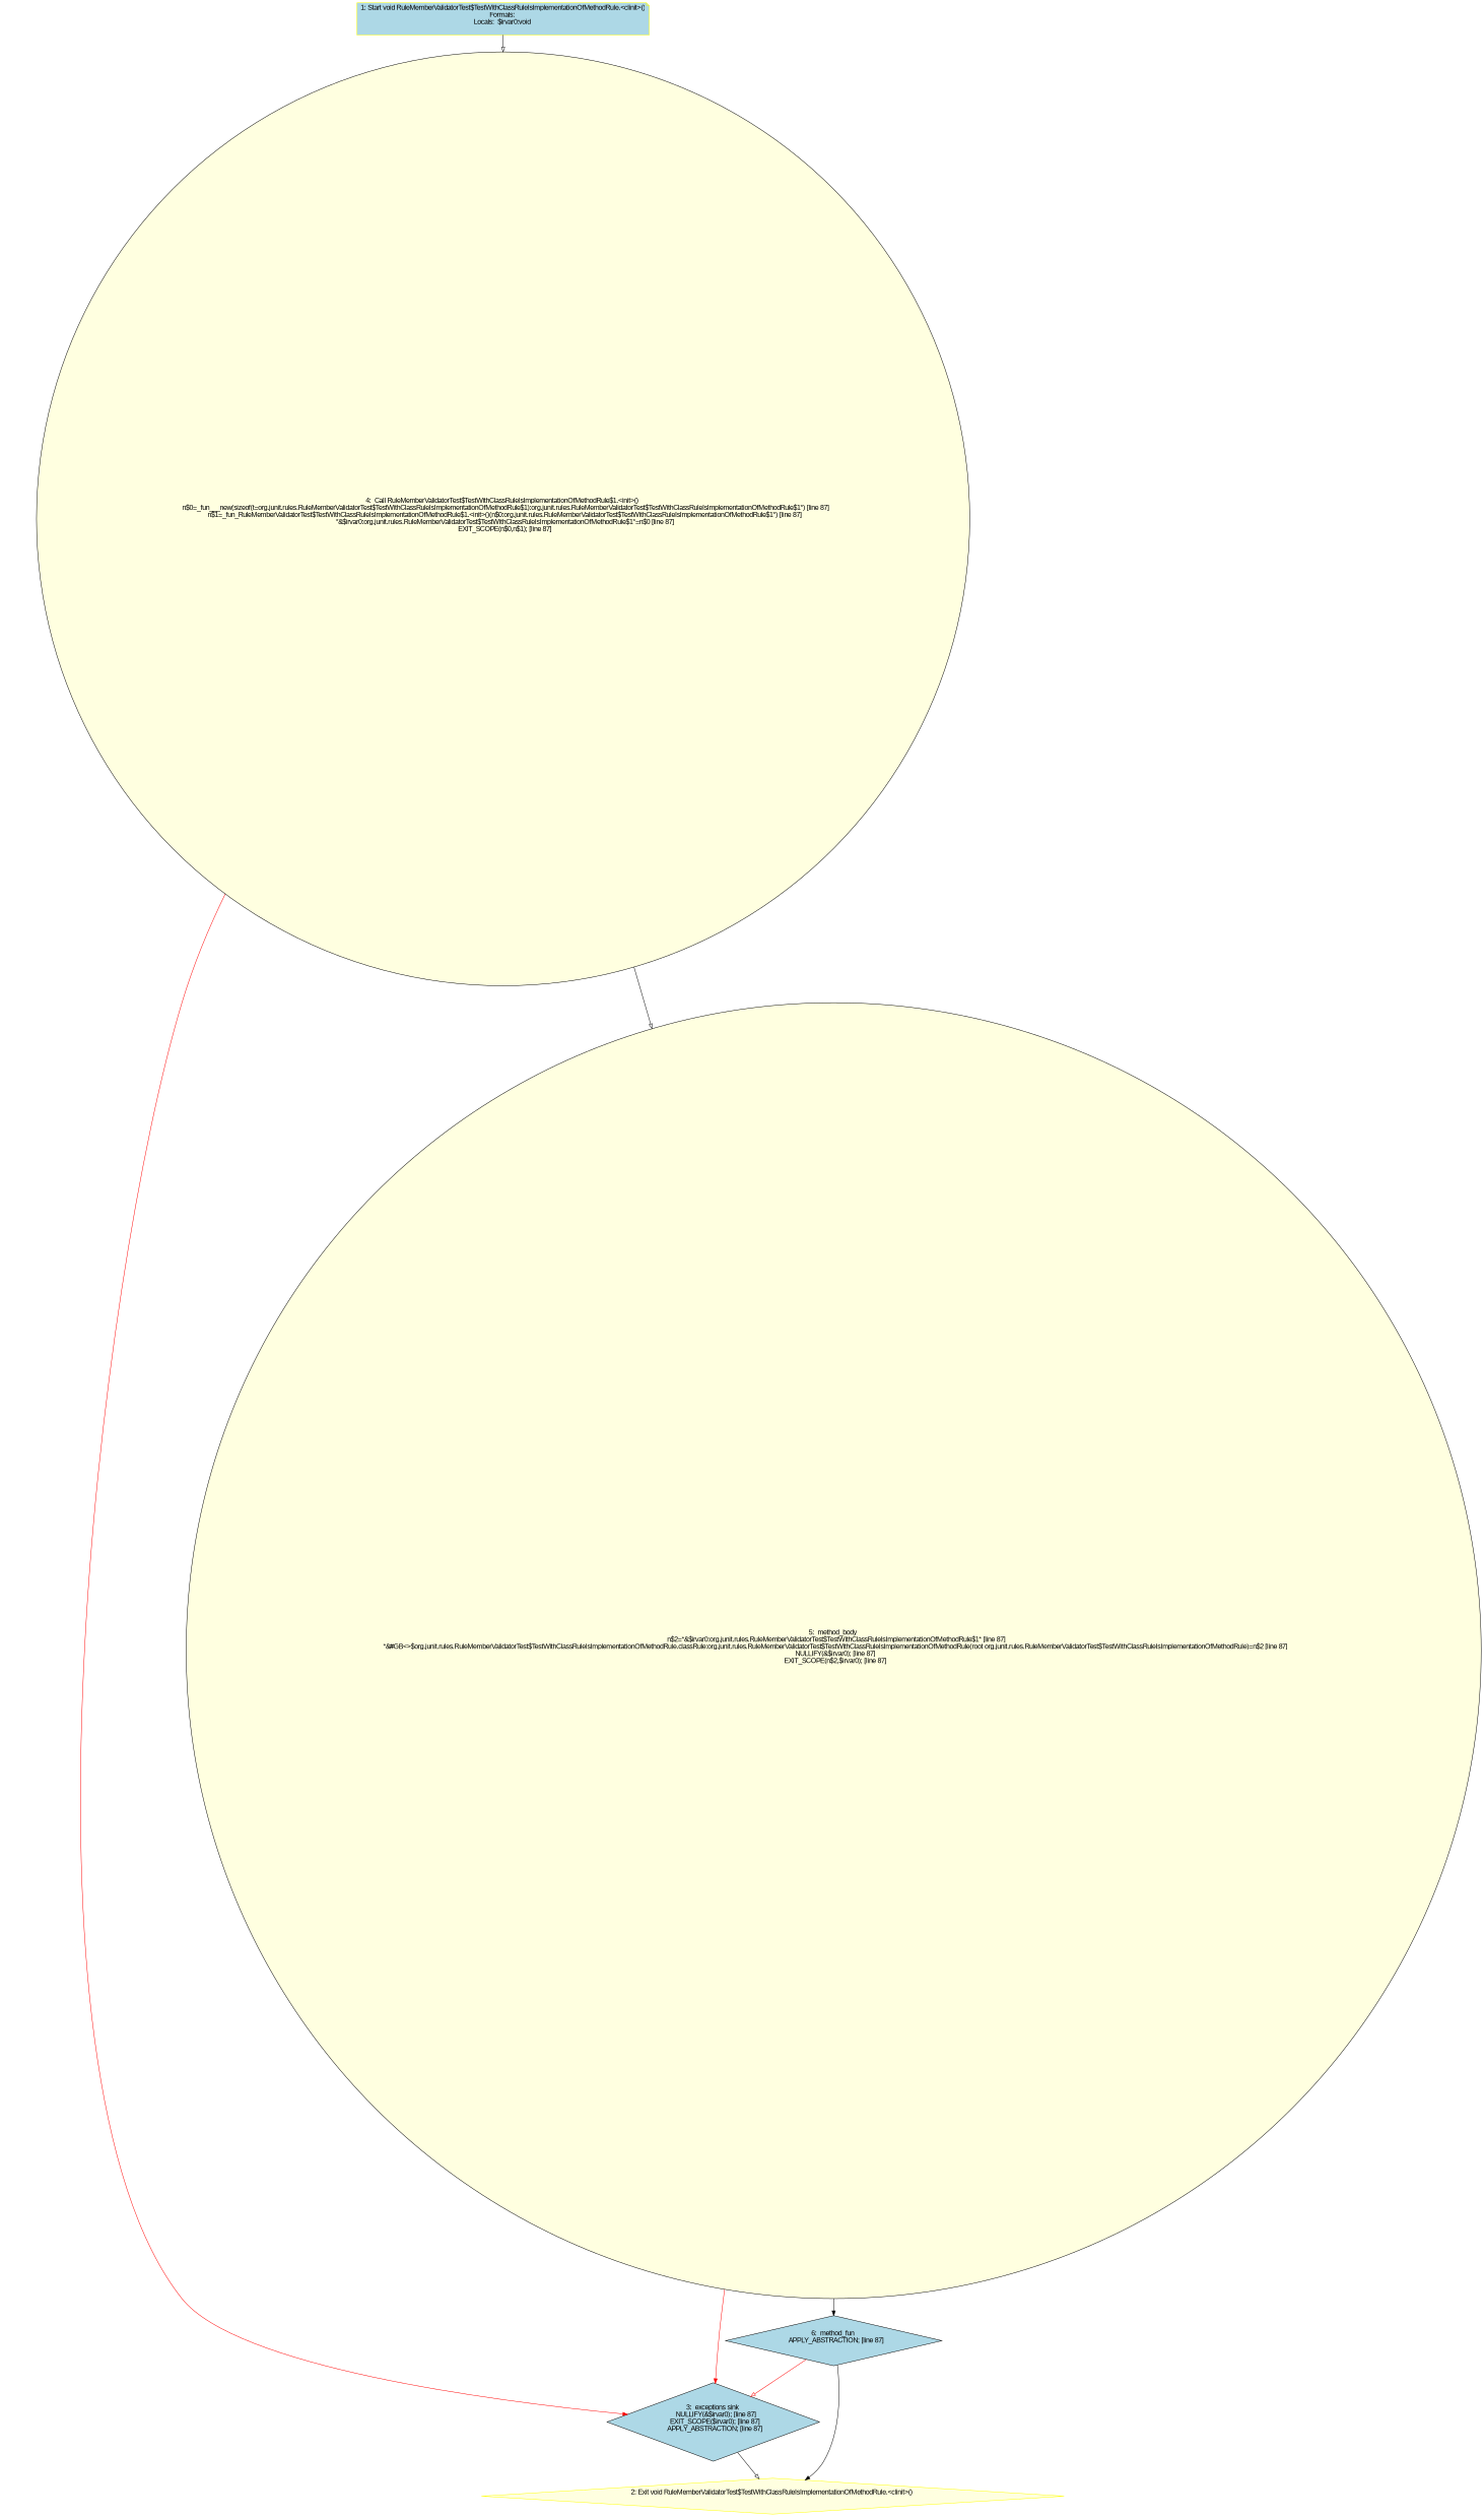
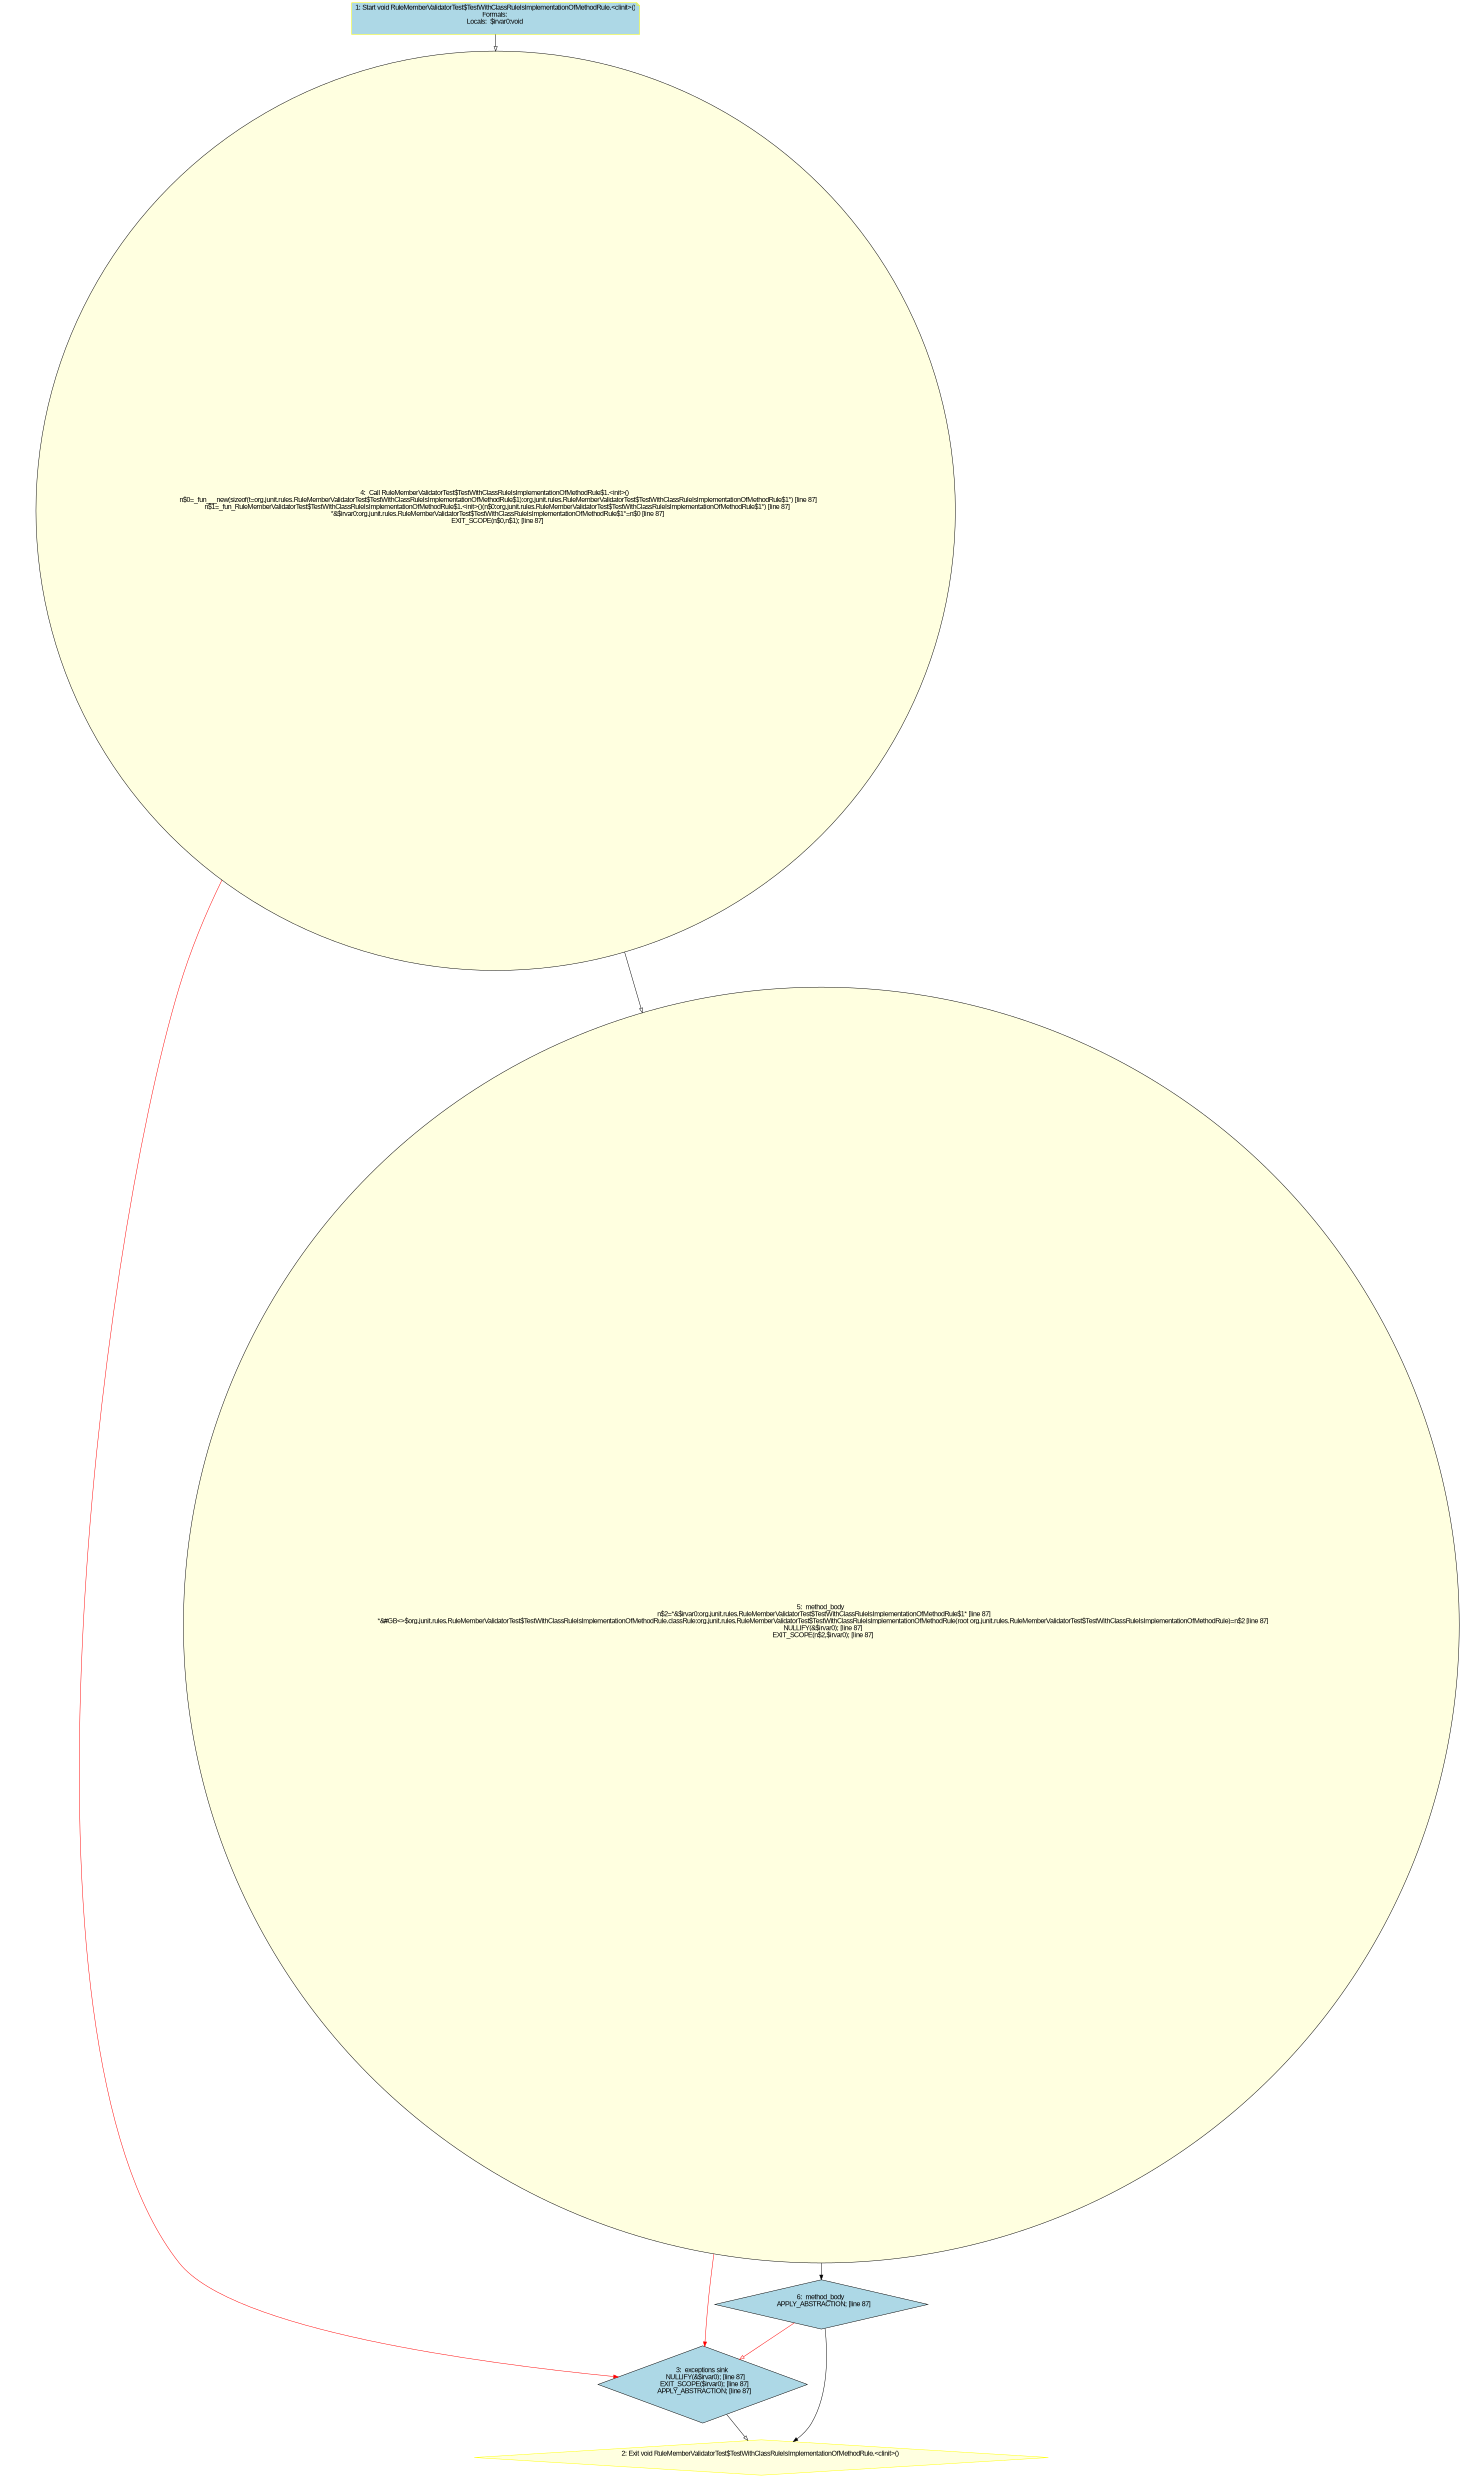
  digraph {
    fontname="Liberation Sans"
    node [style=filled fillcolor=lightblue shape=diamond fontname="Liberation Sans"]
    edge [arrowhead=onormal fontname="Liberation Sans"]
    n1 [color=yellow label="1: Start void RuleMemberValidatorTest$TestWithClassRuleIsImplementationOfMethodRule.<clinit>()\nFormals: \nLocals:  $irvar0:void \n  " shape=note]
    n2 [label="4:  Call RuleMemberValidatorTest$TestWithClassRuleIsImplementationOfMethodRule$1.<init>() \n   n$0=_fun___new(sizeof(t=org.junit.rules.RuleMemberValidatorTest$TestWithClassRuleIsImplementationOfMethodRule$1):org.junit.rules.RuleMemberValidatorTest$TestWithClassRuleIsImplementationOfMethodRule$1*) [line 87]\n  n$1=_fun_RuleMemberValidatorTest$TestWithClassRuleIsImplementationOfMethodRule$1.<init>()(n$0:org.junit.rules.RuleMemberValidatorTest$TestWithClassRuleIsImplementationOfMethodRule$1*) [line 87]\n  *&$irvar0:org.junit.rules.RuleMemberValidatorTest$TestWithClassRuleIsImplementationOfMethodRule$1*=n$0 [line 87]\n  EXIT_SCOPE(n$0,n$1); [line 87]\n " shape=circle fillcolor=lightyellow]
    n3 [label="3:  exceptions sink \n   NULLIFY(&$irvar0); [line 87]\n  EXIT_SCOPE($irvar0); [line 87]\n  APPLY_ABSTRACTION; [line 87]\n "]
    n4 [label="5:  method_body \n   n$2=*&$irvar0:org.junit.rules.RuleMemberValidatorTest$TestWithClassRuleIsImplementationOfMethodRule$1* [line 87]\n  *&#GB<>$org.junit.rules.RuleMemberValidatorTest$TestWithClassRuleIsImplementationOfMethodRule.classRule:org.junit.rules.RuleMemberValidatorTest$TestWithClassRuleIsImplementationOfMethodRule(root org.junit.rules.RuleMemberValidatorTest$TestWithClassRuleIsImplementationOfMethodRule)=n$2 [line 87]\n  NULLIFY(&$irvar0); [line 87]\n  EXIT_SCOPE(n$2,$irvar0); [line 87]\n " shape=circle fillcolor=lightyellow]
    n5 [color=yellow label="2: Exit void RuleMemberValidatorTest$TestWithClassRuleIsImplementationOfMethodRule.<clinit>() \n  " fillcolor=lightyellow]
-   n6 [label="6:  method_fun \n   APPLY_ABSTRACTION; [line 87]\n "]
+   n6 [label="6:  method_body \n   APPLY_ABSTRACTION; [line 87]\n "]
    n1 -> n2
    n2 -> n3 [color=red arrowhead=normal]
    n2 -> n4
    n3 -> n5
    n4 -> n3 [color=red arrowhead=normal]
    n4 -> n6 [arrowhead=normal]
    n6 -> n3 [color=red]
    n6 -> n5 [arrowhead=normal]
  }
